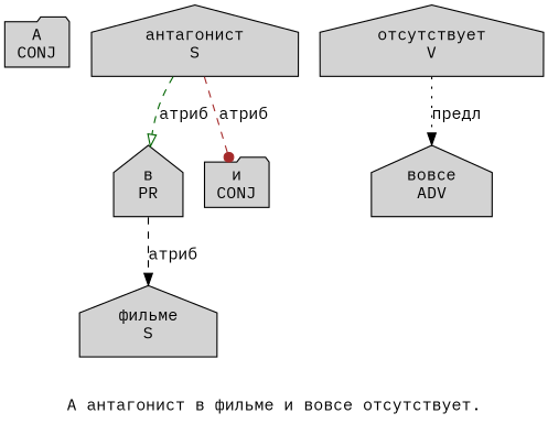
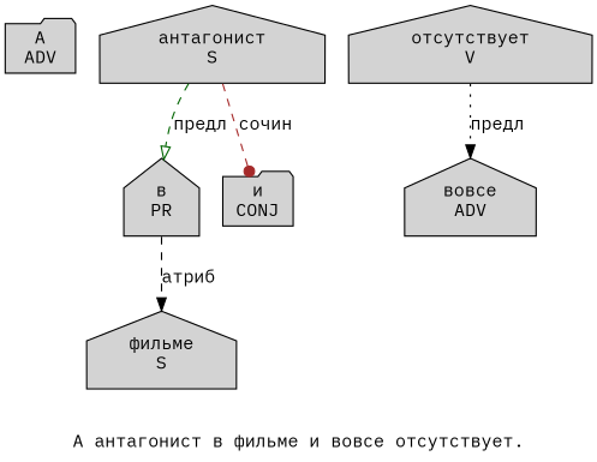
  digraph {
    fontname="IBM Plex Mono"
    label="А антагонист в фильме и вовсе отсутствует."
    node [fillcolor=lightgray fontname="IBM Plex Mono" penwidth=1 shape=house style=filled]
    edge [arrowhead=normal color=black fontname="IBM Plex Mono" style=dashed]
-   n1 [label="А\nCONJ" shape=folder]
+   n1 [label="А\nADV" shape=folder]
    n2 [label="антагонист\nS"]
    n3 [label="в\nPR"]
    n4 [label="и\nCONJ" shape=folder]
    n5 [label="фильме\nS"]
    n6 [label="отсутствует\nV"]
    n7 [label="вовсе\nADV"]
-   n2 -> n3 [arrowhead=onormal color=darkgreen label="атриб"]
-   n2 -> n4 [arrowhead=dot color=brown label="атриб"]
+   n2 -> n3 [arrowhead=onormal color=darkgreen label="предл"]
+   n2 -> n4 [arrowhead=dot color=brown label="сочин"]
    n3 -> n5 [label="атриб"]
    n6 -> n7 [label="предл" style=dotted]
  }
